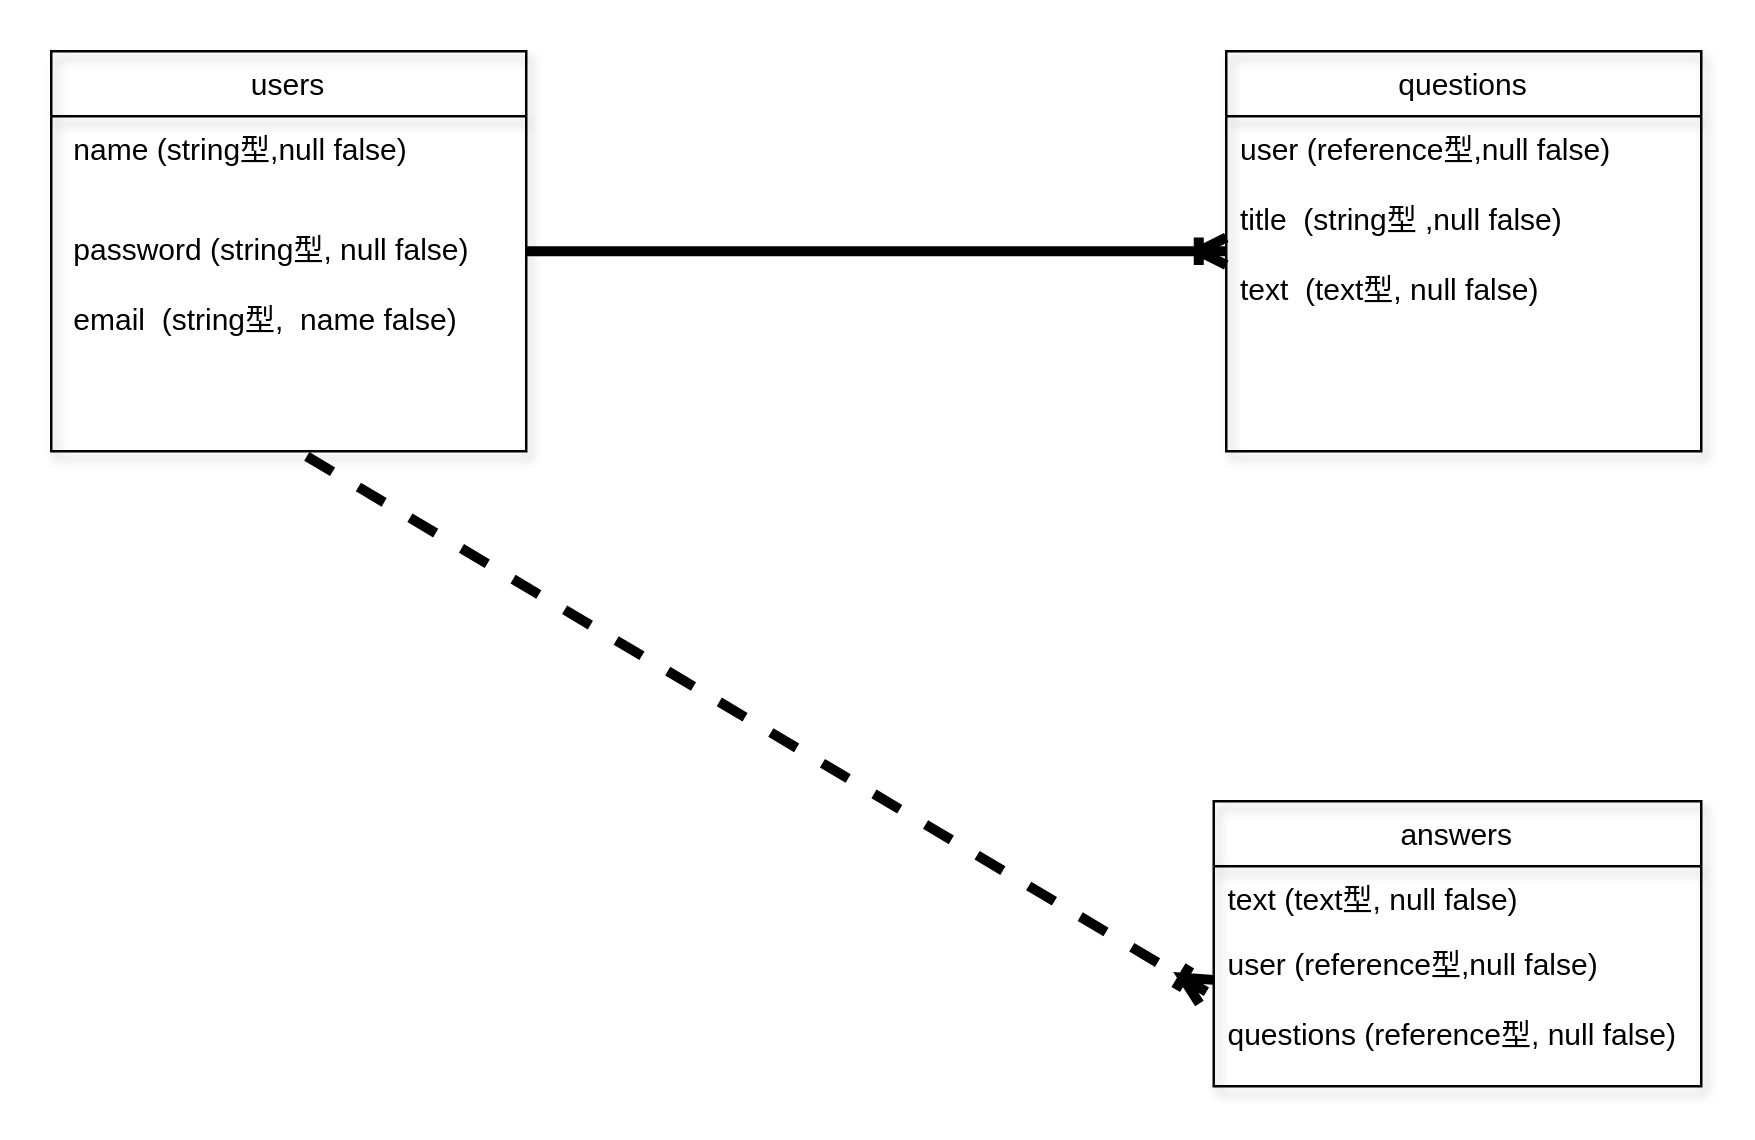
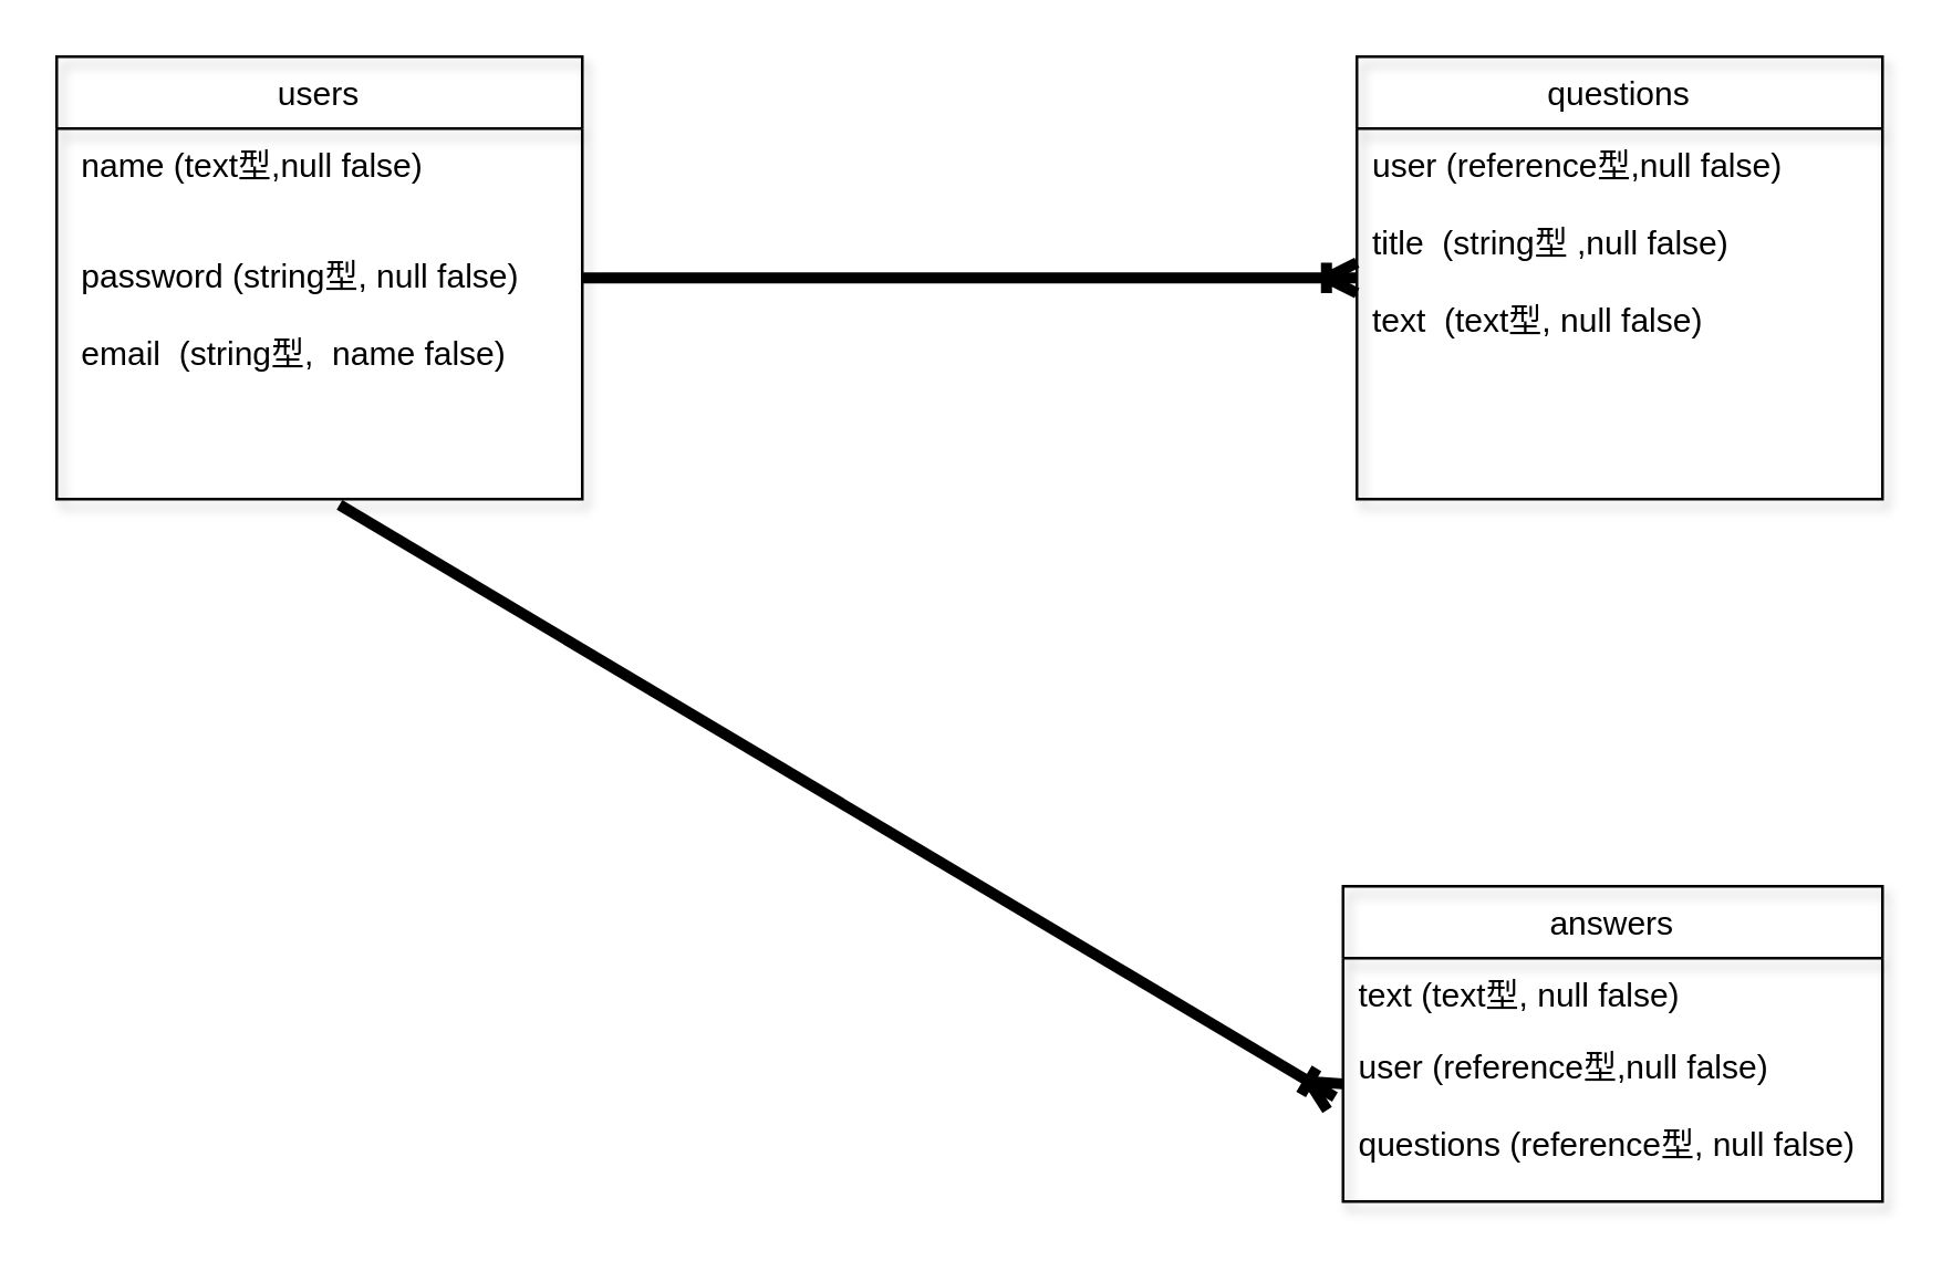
  <mxCell id="0" />
  <mxCell id="1" parent="0" />
  <mxCell id="2" value="users" style="swimlane;fontStyle=0;childLayout=stackLayout;horizontal=1;startSize=26;fillColor=none;horizontalStack=0;resizeParent=1;resizeParentMax=0;resizeLast=0;collapsible=1;marginBottom=0;rounded=0;shadow=1;sketch=0;" parent="1" vertex="1"><mxGeometry x="20" y="20" width="190" height="160" as="geometry" /></mxCell>
- <mxCell id="3" value=" name (string型,null false)" style="text;strokeColor=none;fillColor=none;align=left;verticalAlign=top;spacingLeft=4;spacingRight=4;overflow=hidden;rotatable=0;points=[[0,0.5],[1,0.5]];portConstraint=eastwest;" parent="2" vertex="1"><mxGeometry y="26" width="190" height="26" as="geometry" /></mxCell>
+ <mxCell id="3" value=" name (text型,null false)" style="text;strokeColor=none;fillColor=none;align=left;verticalAlign=top;spacingLeft=4;spacingRight=4;overflow=hidden;rotatable=0;points=[[0,0.5],[1,0.5]];portConstraint=eastwest;" parent="2" vertex="1"><mxGeometry y="26" width="190" height="26" as="geometry" /></mxCell>
  <mxCell id="4" value="&#10; password (string型, null false)&#10;&#10; email  (string型,  name false)&#10;" style="text;strokeColor=none;fillColor=none;align=left;verticalAlign=top;spacingLeft=4;spacingRight=4;overflow=hidden;rotatable=0;points=[[0,0.5],[1,0.5]];portConstraint=eastwest;" parent="2" vertex="1"><mxGeometry y="52" width="190" height="108" as="geometry" /></mxCell>
  <mxCell id="5" value="" style="edgeStyle=entityRelationEdgeStyle;fontSize=12;html=1;endArrow=ERoneToMany;entryX=0;entryY=0.403;entryDx=0;entryDy=0;entryPerimeter=0;strokeWidth=4;" parent="1" target="7" edge="1"><mxGeometry width="100" height="100" relative="1" as="geometry"><mxPoint x="210" y="100" as="sourcePoint" /><mxPoint x="310" y="0" as="targetPoint" /></mxGeometry></mxCell>
  <mxCell id="6" value="questions" style="swimlane;fontStyle=0;childLayout=stackLayout;horizontal=1;startSize=26;fillColor=none;horizontalStack=0;resizeParent=1;resizeParentMax=0;resizeLast=0;collapsible=1;marginBottom=0;rounded=0;shadow=1;sketch=0;" parent="1" vertex="1"><mxGeometry x="490" y="20" width="190" height="160" as="geometry" /></mxCell>
  <mxCell id="7" value="user (reference型,null false)&#10;&#10;title  (string型 ,null false)&#10;&#10;text  (text型, null false)" style="text;strokeColor=none;fillColor=none;align=left;verticalAlign=top;spacingLeft=4;spacingRight=4;overflow=hidden;rotatable=0;points=[[0,0.5],[1,0.5]];portConstraint=eastwest;" parent="6" vertex="1"><mxGeometry y="26" width="190" height="134" as="geometry" /></mxCell>
  <mxCell id="8" value="answers" style="swimlane;fontStyle=0;childLayout=stackLayout;horizontal=1;startSize=26;fillColor=none;horizontalStack=0;resizeParent=1;resizeParentMax=0;resizeLast=0;collapsible=1;marginBottom=0;rounded=0;shadow=1;sketch=0;" parent="1" vertex="1"><mxGeometry x="485" y="320" width="195" height="114" as="geometry" /></mxCell>
  <mxCell id="9" value="text (text型, null false)" style="text;strokeColor=none;fillColor=none;align=left;verticalAlign=top;spacingLeft=4;spacingRight=4;overflow=hidden;rotatable=0;points=[[0,0.5],[1,0.5]];portConstraint=eastwest;" parent="8" vertex="1"><mxGeometry y="26" width="195" height="26" as="geometry" /></mxCell>
  <mxCell id="10" value="user (reference型,null false)&#10;&#10;questions (reference型, null false)" style="text;strokeColor=none;fillColor=none;align=left;verticalAlign=top;spacingLeft=4;spacingRight=4;overflow=hidden;rotatable=0;points=[[0,0.5],[1,0.5]];portConstraint=eastwest;" parent="8" vertex="1"><mxGeometry y="52" width="195" height="62" as="geometry" /></mxCell>
- <mxCell id="11" value="" style="fontSize=12;html=1;endArrow=ERoneToMany;strokeWidth=4;entryX=-0.015;entryY=0.39;entryDx=0;entryDy=0;entryPerimeter=0;exitX=0.538;exitY=1.019;exitDx=0;exitDy=0;exitPerimeter=0;dashed=1;" parent="1" source="4" target="10" edge="1"><mxGeometry width="100" height="100" relative="1" as="geometry"><mxPoint x="120" y="210" as="sourcePoint" /><mxPoint x="270" y="140" as="targetPoint" /></mxGeometry></mxCell>
+ <mxCell id="11" value="" style="fontSize=12;html=1;endArrow=ERoneToMany;strokeWidth=4;entryX=-0.015;entryY=0.39;entryDx=0;entryDy=0;entryPerimeter=0;exitX=0.538;exitY=1.019;exitDx=0;exitDy=0;exitPerimeter=0;" parent="1" source="4" target="10" edge="1"><mxGeometry width="100" height="100" relative="1" as="geometry"><mxPoint x="120" y="210" as="sourcePoint" /><mxPoint x="270" y="140" as="targetPoint" /></mxGeometry></mxCell>
